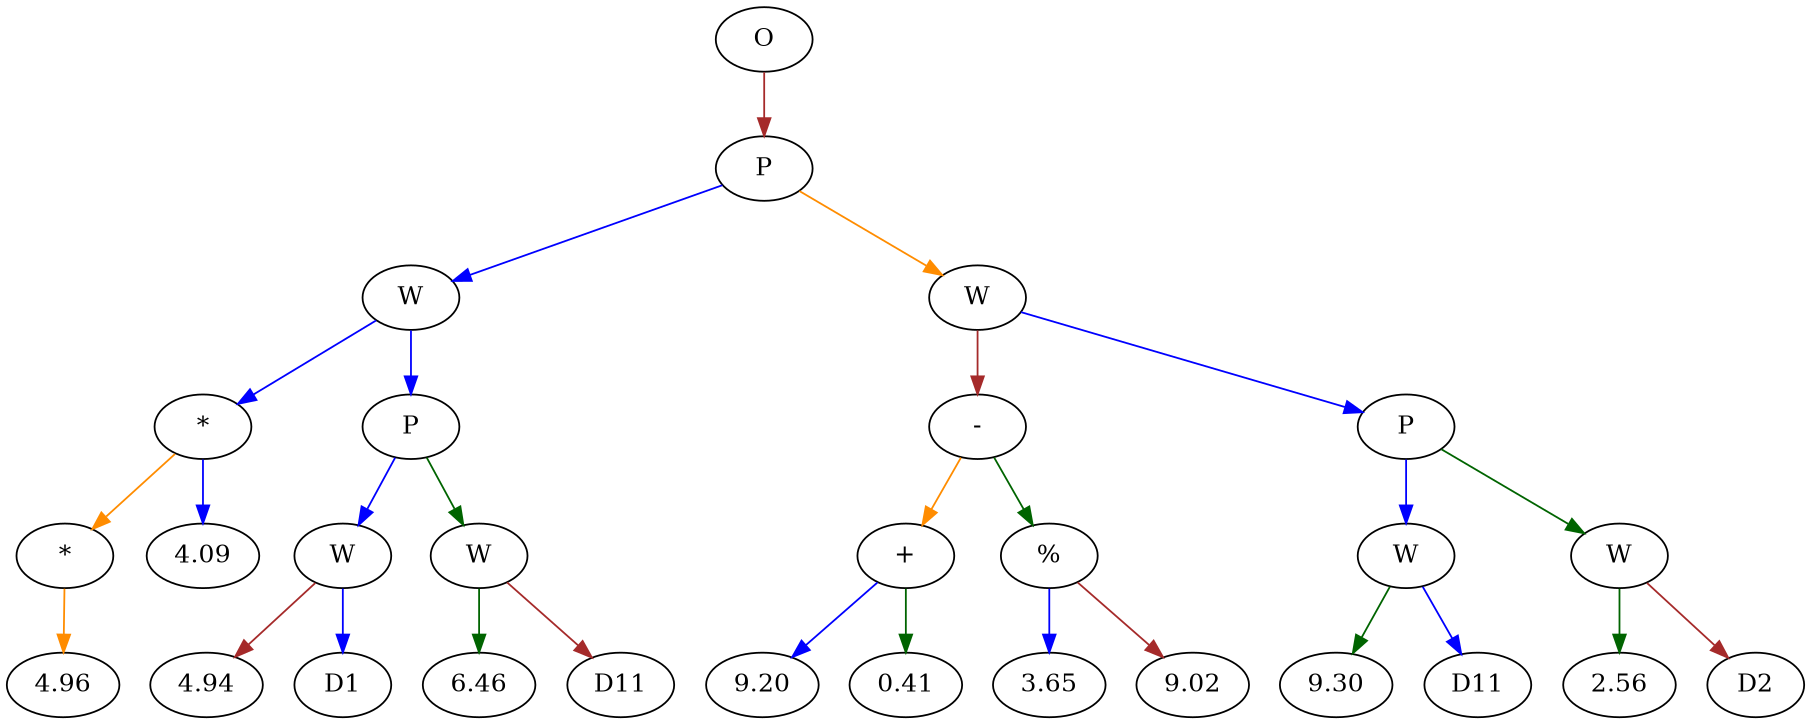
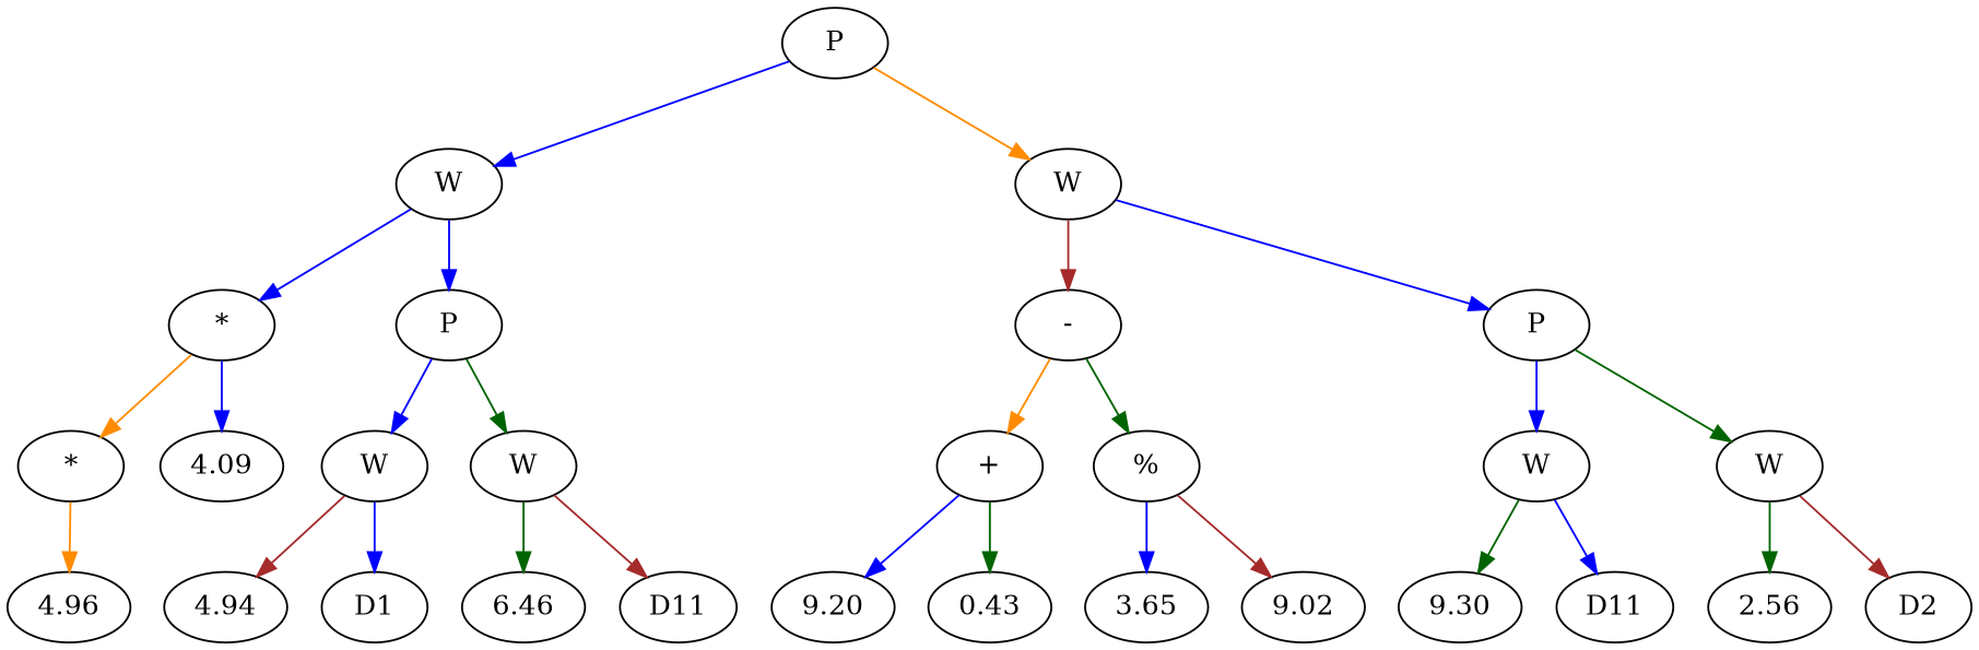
  digraph {
    edge [color=blue]
-   n1 [label=O]
    n2 [label=P]
    n3 [label=W]
    n4 [label=W]
    n5 [label="*"]
    n6 [label=P]
    n7 [label="-"]
    n8 [label=P]
    n9 [label="*"]
    n10 [label=4.09]
    n11 [label=W]
    n12 [label=W]
    n13 [label=4.96]
    n14 [label=4.94]
    n15 [label=D1]
    n16 [label=6.46]
    n17 [label=D11]
    n18 [label="+"]
    n19 [label="%"]
    n20 [label=W]
    n21 [label=W]
    n22 [label=9.20]
-   n23 [label=0.41]
+   n23 [label=0.43]
    n24 [label=3.65]
    n25 [label=9.02]
    n26 [label=9.30]
    n27 [label=D11]
    n28 [label=2.56]
    n29 [label=D2]
-   n1 -> n2 [color=brown]
    n2 -> n3
    n2 -> n4 [color=darkorange]
    n3 -> n5
    n3 -> n6
    n4 -> n7 [color=brown]
    n4 -> n8
    n5 -> n9 [color=darkorange]
    n5 -> n10
    n6 -> n11
    n6 -> n12 [color=darkgreen]
    n7 -> n18 [color=darkorange]
    n7 -> n19 [color=darkgreen]
    n8 -> n20
    n8 -> n21 [color=darkgreen]
    n9 -> n13 [color=darkorange]
    n11 -> n14 [color=brown]
    n11 -> n15
    n12 -> n16 [color=darkgreen]
    n12 -> n17 [color=brown]
    n18 -> n22
    n18 -> n23 [color=darkgreen]
    n19 -> n24
    n19 -> n25 [color=brown]
    n20 -> n26 [color=darkgreen]
    n20 -> n27
    n21 -> n28 [color=darkgreen]
    n21 -> n29 [color=brown]
  }
